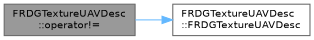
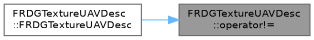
  digraph {
    rankdir=LR
    node [fontname=Helvetica fontsize=10 shape=box style=filled]
    n1 [color=gray40 fillcolor=grey60 fontcolor=black height=0.2 label="FRDGTextureUAVDesc\l::operator!=" width=0.4]
    n2 [color=grey40 fillcolor=white height=0.2 label="FRDGTextureUAVDesc\l::FRDGTextureUAVDesc" width=0.4]
-   n1 -> n2 [color=steelblue1 fontname=Helvetica fontsize=10 labelfontname=Helvetica labelfontsize=10 style=solid]
+   n2 -> n1 [color=steelblue1 fontname=Helvetica fontsize=10 labelfontname=Helvetica labelfontsize=10 style=solid]
  }
